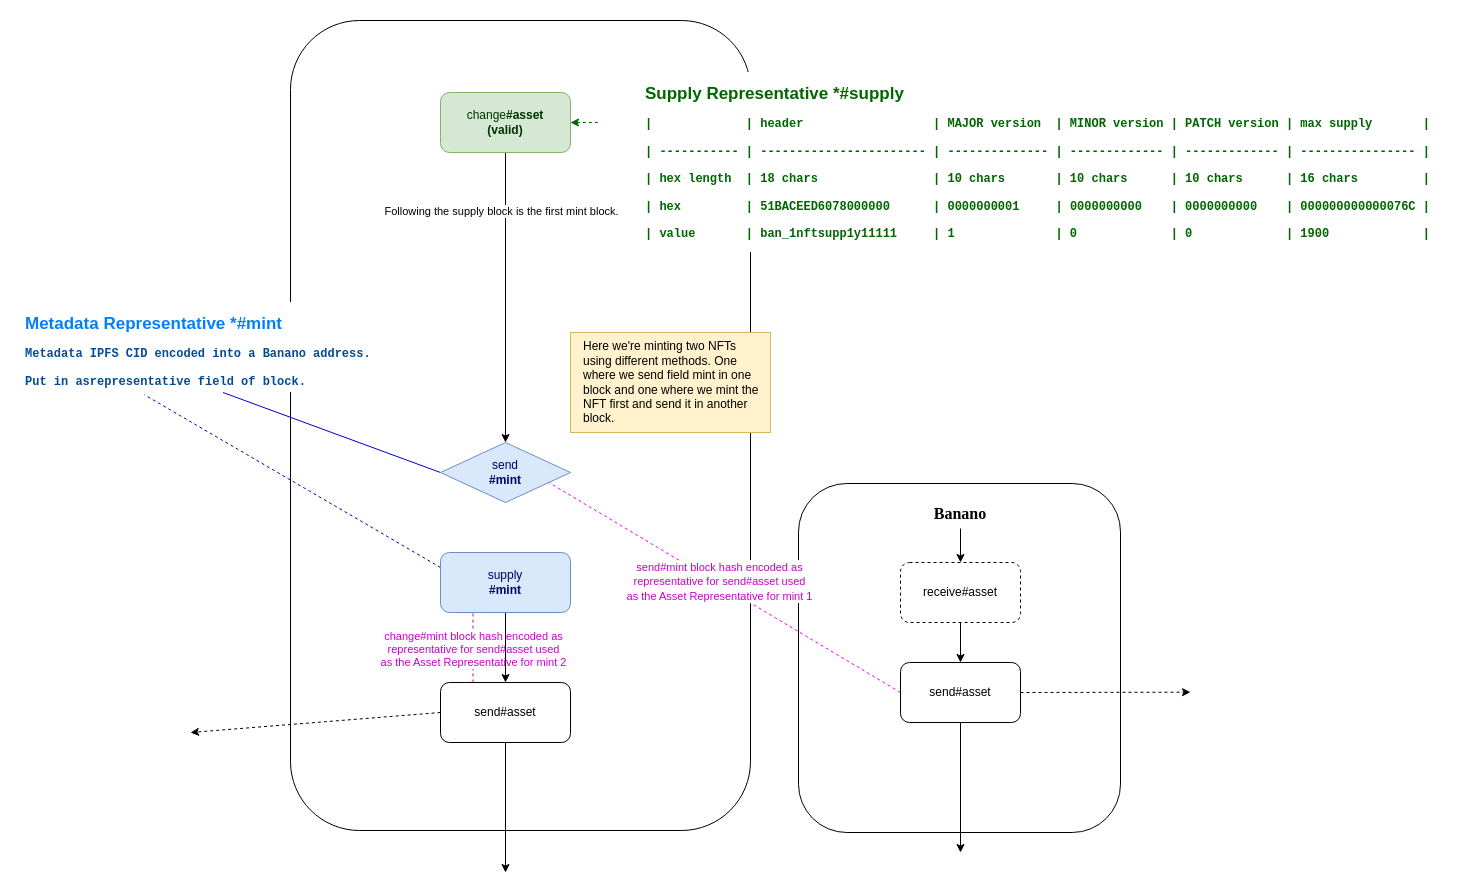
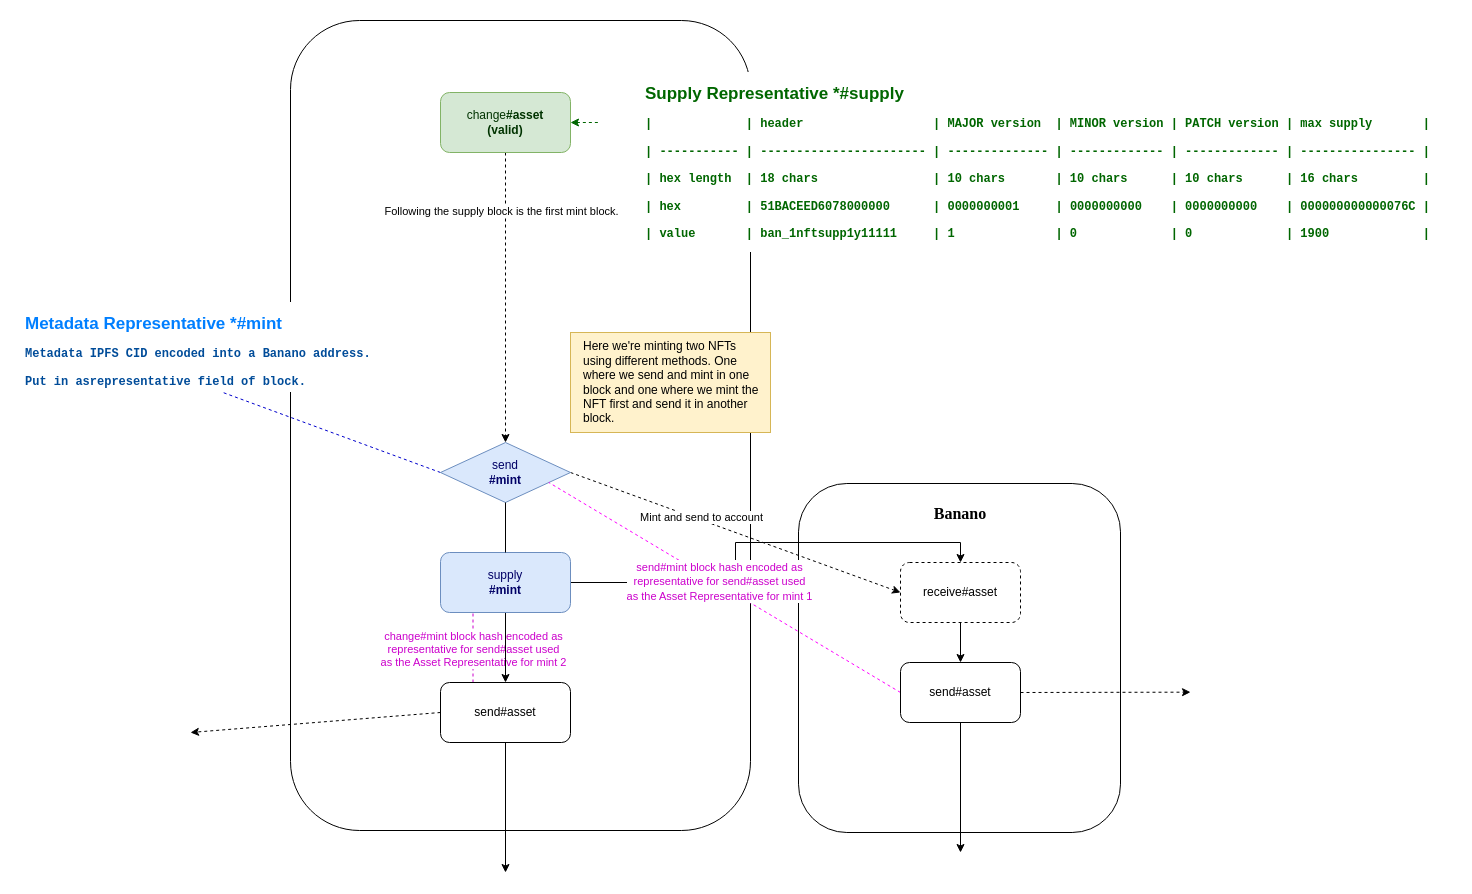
  <mxCell id="0" />
  <mxCell id="1" parent="0" />
  <mxCell id="2" value="" style="rounded=1;whiteSpace=wrap;html=1;labelBackgroundColor=default;" parent="1" vertex="1"><mxGeometry x="290" y="20" width="460" height="810" as="geometry" /></mxCell>
  <mxCell id="3" value="" style="rounded=1;whiteSpace=wrap;html=1;labelBackgroundColor=default;" parent="1" vertex="1"><mxGeometry x="798" y="483" width="322" height="349" as="geometry" /></mxCell>
  <mxCell id="4" value="&lt;p style=&quot;line-height: 1&quot;&gt;&lt;/p&gt;&lt;h1 style=&quot;font-size: 17px&quot;&gt;Supply Representative *#supply&lt;/h1&gt;&lt;p&gt;&lt;font face=&quot;Courier New&quot;&gt;&lt;b style=&quot;line-height: 1.2&quot;&gt;|&amp;nbsp; &amp;nbsp; &amp;nbsp; &amp;nbsp; &amp;nbsp; &amp;nbsp; &amp;nbsp;| header&amp;nbsp; &amp;nbsp; &amp;nbsp; &amp;nbsp; &amp;nbsp; &amp;nbsp; &amp;nbsp; &amp;nbsp; &amp;nbsp; | MAJOR version&amp;nbsp; | MINOR version | PATCH version | max supply&amp;nbsp; &amp;nbsp; &amp;nbsp; &amp;nbsp;|&lt;/b&gt;&lt;/font&gt;&lt;/p&gt;&lt;p&gt;&lt;font face=&quot;Courier New&quot;&gt;&lt;b&gt;| ----------- | ----------------------- | -------------- | ------------- | ------------- | ---------------- |&lt;/b&gt;&lt;/font&gt;&lt;/p&gt;&lt;p&gt;&lt;font face=&quot;Courier New&quot;&gt;&lt;b style=&quot;line-height: 1.2&quot;&gt;| hex length&amp;nbsp; | 18 chars&amp;nbsp; &amp;nbsp; &amp;nbsp; &amp;nbsp; &amp;nbsp; &amp;nbsp; &amp;nbsp; &amp;nbsp; | 10 chars&amp;nbsp; &amp;nbsp; &amp;nbsp; &amp;nbsp;| 10 chars&amp;nbsp; &amp;nbsp; &amp;nbsp; | 10 chars&amp;nbsp; &amp;nbsp; &amp;nbsp; | 16 chars&amp;nbsp; &amp;nbsp; &amp;nbsp; &amp;nbsp; &amp;nbsp;|&lt;/b&gt;&lt;/font&gt;&lt;/p&gt;&lt;p&gt;&lt;font face=&quot;Courier New&quot;&gt;&lt;b&gt;| hex&amp;nbsp; &amp;nbsp; &amp;nbsp; &amp;nbsp; &amp;nbsp;| 51BACEED6078000000&amp;nbsp; &amp;nbsp; &amp;nbsp; |&amp;nbsp;&lt;/b&gt;&lt;/font&gt;&lt;b style=&quot;font-family: &amp;quot;Courier New&amp;quot;;&quot;&gt;0000000001&lt;/b&gt;&lt;font face=&quot;Courier New&quot;&gt;&lt;b&gt;&amp;nbsp;&amp;nbsp; &amp;nbsp; | 0000000000&amp;nbsp; &amp;nbsp; | 0000000000&amp;nbsp; &amp;nbsp; | 000000000000076C |&lt;/b&gt;&lt;/font&gt;&lt;/p&gt;&lt;p&gt;&lt;font face=&quot;Courier New&quot;&gt;&lt;b&gt;| value&amp;nbsp; &amp;nbsp; &amp;nbsp; &amp;nbsp;| ban_1nftsupp1y11111&amp;nbsp; &amp;nbsp; &amp;nbsp;| 1&amp;nbsp; &amp;nbsp; &amp;nbsp; &amp;nbsp; &amp;nbsp; &amp;nbsp; &amp;nbsp; | 0&amp;nbsp; &amp;nbsp; &amp;nbsp; &amp;nbsp; &amp;nbsp; &amp;nbsp; &amp;nbsp;| 0&amp;nbsp; &amp;nbsp; &amp;nbsp; &amp;nbsp; &amp;nbsp; &amp;nbsp; &amp;nbsp;| 1900&amp;nbsp; &amp;nbsp; &amp;nbsp; &amp;nbsp; &amp;nbsp; &amp;nbsp; &amp;nbsp;|&lt;/b&gt;&lt;/font&gt;&lt;/p&gt;&lt;p&gt;&lt;/p&gt;" style="text;html=1;strokeColor=none;fillColor=none;spacing=5;spacingTop=-20;whiteSpace=wrap;overflow=hidden;rounded=0;labelBackgroundColor=default;fontColor=#006600;" parent="1" vertex="1"><mxGeometry x="640" y="82" width="810" height="170" as="geometry" /></mxCell>
- <mxCell id="5" style="edgeStyle=orthogonalEdgeStyle;rounded=0;orthogonalLoop=1;jettySize=auto;html=1;exitX=0.5;exitY=1;exitDx=0;exitDy=0;entryX=0.5;entryY=0;entryDx=0;entryDy=0;" parent="1" source="7" target="12" edge="1"><mxGeometry relative="1" as="geometry" /></mxCell>
+ <mxCell id="5" style="edgeStyle=orthogonalEdgeStyle;rounded=0;orthogonalLoop=1;jettySize=auto;html=1;exitX=0.5;exitY=1;exitDx=0;exitDy=0;entryX=0.5;entryY=0;entryDx=0;entryDy=0;dashed=1;" parent="1" source="7" target="12" edge="1"><mxGeometry relative="1" as="geometry" /></mxCell>
  <mxCell id="6" value="Following the supply block is the first mint block." style="edgeLabel;html=1;align=center;verticalAlign=middle;resizable=0;points=[];" parent="5" vertex="1" connectable="0"><mxGeometry x="-0.6" y="-5" relative="1" as="geometry"><mxPoint as="offset" /></mxGeometry></mxCell>
  <mxCell id="7" value="change&lt;b&gt;#asset&lt;br&gt;(valid)&lt;br&gt;&lt;/b&gt;" style="rounded=1;whiteSpace=wrap;html=1;fillColor=#d5e8d4;strokeColor=#82b366;fontColor=#003300;" parent="1" vertex="1"><mxGeometry x="440" y="92" width="130" height="60" as="geometry" /></mxCell>
  <mxCell id="8" style="edgeStyle=orthogonalEdgeStyle;rounded=0;orthogonalLoop=1;jettySize=auto;html=1;exitX=1;exitY=0.5;exitDx=0;exitDy=0;dashed=1;fontColor=#006600;endArrow=none;endFill=0;strokeColor=#006600;startArrow=classic;startFill=1;" parent="1" edge="1"><mxGeometry relative="1" as="geometry"><mxPoint x="600" y="122" as="targetPoint" /><mxPoint x="570" y="122" as="sourcePoint" /></mxGeometry></mxCell>
- <mxCell id="11" style="edgeStyle=none;rounded=0;orthogonalLoop=1;jettySize=auto;html=1;exitX=0;exitY=0.5;exitDx=0;exitDy=0;entryX=0.25;entryY=1;entryDx=0;entryDy=0;dashed=0;endArrow=none;endFill=0;strokeColor=#0000CC;" parent="1" source="12" target="13" edge="1"><mxGeometry relative="1" as="geometry" /></mxCell>
+ <mxCell id="9" style="rounded=0;orthogonalLoop=1;jettySize=auto;html=1;exitX=1;exitY=0.5;exitDx=0;exitDy=0;dashed=1;entryX=0;entryY=0.5;entryDx=0;entryDy=0;" parent="1" source="12" target="22" edge="1"><mxGeometry relative="1" as="geometry"><mxPoint x="880" y="592" as="targetPoint" /></mxGeometry></mxCell>
+ <mxCell id="10" value="Mint and send to account" style="edgeLabel;html=1;align=center;verticalAlign=middle;resizable=0;points=[];fontColor=#000000;" parent="9" vertex="1" connectable="0"><mxGeometry x="-0.218" y="2" relative="1" as="geometry"><mxPoint x="1" as="offset" /></mxGeometry></mxCell>
+ <mxCell id="11" style="edgeStyle=none;rounded=0;orthogonalLoop=1;jettySize=auto;html=1;exitX=0;exitY=0.5;exitDx=0;exitDy=0;entryX=0.25;entryY=1;entryDx=0;entryDy=0;dashed=1;endArrow=none;endFill=0;strokeColor=#0000CC;" parent="1" source="12" target="13" edge="1"><mxGeometry relative="1" as="geometry" /></mxCell>
  <mxCell id="12" value="send&lt;br&gt;&lt;b&gt;#mint&lt;/b&gt;" style="rhombus;whiteSpace=wrap;html=1;fillColor=#dae8fc;strokeColor=#6c8ebf;fontColor=#000066;" parent="1" vertex="1"><mxGeometry x="440" y="442" width="130" height="60" as="geometry" /></mxCell>
  <mxCell id="13" value="&lt;p style=&quot;line-height: 1&quot;&gt;&lt;/p&gt;&lt;h1 style=&quot;font-size: 17px&quot;&gt;&lt;font color=&quot;#007fff&quot;&gt;Metadata Representative *#mint&lt;/font&gt;&lt;/h1&gt;&lt;p&gt;&lt;b style=&quot;font-family: &amp;#34;courier new&amp;#34;&quot;&gt;&lt;font color=&quot;#004c99&quot;&gt;Metadata IPFS CID encoded into a Banano address.&lt;/font&gt;&lt;/b&gt;&lt;/p&gt;&lt;p&gt;&lt;b style=&quot;font-family: &amp;#34;courier new&amp;#34;&quot;&gt;&lt;font color=&quot;#004c99&quot;&gt;Put in asrepresentative field of block.&lt;/font&gt;&lt;/b&gt;&lt;/p&gt;&lt;p&gt;&lt;/p&gt;" style="text;html=1;strokeColor=none;fillColor=none;spacing=5;spacingTop=-20;whiteSpace=wrap;overflow=hidden;rounded=0;fontColor=#990000;labelBackgroundColor=default;" parent="1" vertex="1"><mxGeometry x="20" y="312" width="810" height="80" as="geometry" /></mxCell>
  <mxCell id="14" style="edgeStyle=none;rounded=0;orthogonalLoop=1;jettySize=auto;html=1;exitX=0.5;exitY=1;exitDx=0;exitDy=0;fontFamily=Helvetica;fontSize=12;fontColor=default;startArrow=none;startFill=0;endArrow=classic;endFill=1;strokeColor=#000000;" parent="1" source="18" edge="1"><mxGeometry relative="1" as="geometry"><mxPoint x="505" y="872" as="targetPoint" /></mxGeometry></mxCell>
  <mxCell id="15" style="edgeStyle=none;rounded=0;orthogonalLoop=1;jettySize=auto;html=1;exitX=0.25;exitY=0;exitDx=0;exitDy=0;entryX=0.25;entryY=1;entryDx=0;entryDy=0;dashed=1;endArrow=none;endFill=0;strokeColor=#CC00CC;" parent="1" source="18" target="30" edge="1"><mxGeometry relative="1" as="geometry" /></mxCell>
  <mxCell id="16" value="&lt;span style=&quot;color: rgb(204 , 0 , 204)&quot;&gt;change#mint block hash encoded as&lt;/span&gt;&lt;br style=&quot;color: rgb(204 , 0 , 204)&quot;&gt;&lt;span style=&quot;color: rgb(204 , 0 , 204)&quot;&gt;representative for send#asset used&lt;br&gt;as the Asset Representative for mint 2&lt;/span&gt;" style="edgeLabel;html=1;align=center;verticalAlign=middle;resizable=0;points=[];" parent="15" vertex="1" connectable="0"><mxGeometry x="-0.029" y="1" relative="1" as="geometry"><mxPoint x="1" as="offset" /></mxGeometry></mxCell>
  <mxCell id="17" style="edgeStyle=none;rounded=0;orthogonalLoop=1;jettySize=auto;html=1;exitX=0;exitY=0.5;exitDx=0;exitDy=0;dashed=1;endArrow=classic;endFill=1;strokeColor=#000000;" parent="1" source="18" edge="1"><mxGeometry relative="1" as="geometry"><mxPoint x="190" y="732" as="targetPoint" /></mxGeometry></mxCell>
  <mxCell id="18" value="send#asset" style="rounded=1;whiteSpace=wrap;html=1;" parent="1" vertex="1"><mxGeometry x="440" y="682" width="130" height="60" as="geometry" /></mxCell>
  <mxCell id="19" value="Banano" style="text;html=1;strokeColor=none;fillColor=none;align=center;verticalAlign=middle;whiteSpace=wrap;rounded=0;labelBackgroundColor=default;fontColor=default;fontSize=16;fontFamily=Verdana;fontStyle=1" parent="1" vertex="1"><mxGeometry x="930" y="498" width="60" height="30" as="geometry" /></mxCell>
- <mxCell id="20" style="edgeStyle=orthogonalEdgeStyle;rounded=0;orthogonalLoop=1;jettySize=auto;html=1;exitX=0.5;exitY=0;exitDx=0;exitDy=0;entryX=0.5;entryY=1;entryDx=0;entryDy=0;fontFamily=Helvetica;fontSize=12;fontColor=default;startArrow=classic;startFill=1;endArrow=none;endFill=0;strokeColor=#000000;" parent="1" source="22" target="19" edge="1"><mxGeometry relative="1" as="geometry" /></mxCell>
+ <mxCell id="20" style="edgeStyle=orthogonalEdgeStyle;rounded=0;orthogonalLoop=1;jettySize=auto;html=1;exitX=0.5;exitY=0;exitDx=0;exitDy=0;fontFamily=Helvetica;fontSize=12;fontColor=default;startArrow=classic;startFill=1;endArrow=none;endFill=0;strokeColor=#000000;" parent="1" source="22" target="30" edge="1"><mxGeometry relative="1" as="geometry" /></mxCell>
  <mxCell id="21" style="edgeStyle=none;rounded=0;orthogonalLoop=1;jettySize=auto;html=1;exitX=0.5;exitY=1;exitDx=0;exitDy=0;entryX=0.5;entryY=0;entryDx=0;entryDy=0;fontFamily=Helvetica;fontSize=12;fontColor=default;startArrow=none;startFill=0;endArrow=classic;endFill=1;strokeColor=#000000;" parent="1" source="22" target="27" edge="1"><mxGeometry relative="1" as="geometry" /></mxCell>
  <mxCell id="22" value="receive#asset" style="rounded=1;whiteSpace=wrap;html=1;labelBackgroundColor=default;fontFamily=Helvetica;fontSize=12;dashed=1;" parent="1" vertex="1"><mxGeometry x="900" y="562" width="120" height="60" as="geometry" /></mxCell>
  <mxCell id="23" style="rounded=0;orthogonalLoop=1;jettySize=auto;html=1;exitX=0;exitY=0.5;exitDx=0;exitDy=0;entryX=1;entryY=0.75;entryDx=0;entryDy=0;dashed=1;fontFamily=Helvetica;fontSize=12;fontColor=#0000CC;startArrow=none;startFill=0;endArrow=none;endFill=0;strokeColor=#FF00FF;" parent="1" source="27" target="12" edge="1"><mxGeometry relative="1" as="geometry" /></mxCell>
  <mxCell id="24" value="&lt;font&gt;&lt;span style=&quot;font-size: 11px&quot;&gt;send#mint block hash encoded as&lt;/span&gt;&lt;br style=&quot;font-size: 11px&quot;&gt;&lt;span style=&quot;font-size: 11px&quot;&gt;representative for send#asset used&lt;br&gt;as the Asset Representative for mint 1&lt;br&gt;&lt;/span&gt;&lt;/font&gt;" style="edgeLabel;html=1;align=center;verticalAlign=middle;resizable=0;points=[];fontSize=12;fontFamily=Helvetica;fontColor=#CC00CC;" parent="23" vertex="1" connectable="0"><mxGeometry x="0.315" y="-1" relative="1" as="geometry"><mxPoint x="49" y="27" as="offset" /></mxGeometry></mxCell>
  <mxCell id="25" style="edgeStyle=none;rounded=0;orthogonalLoop=1;jettySize=auto;html=1;exitX=0.5;exitY=1;exitDx=0;exitDy=0;fontFamily=Helvetica;fontSize=12;fontColor=default;startArrow=none;startFill=0;endArrow=classic;endFill=1;strokeColor=#000000;" parent="1" source="27" edge="1"><mxGeometry relative="1" as="geometry"><mxPoint x="960" y="852" as="targetPoint" /></mxGeometry></mxCell>
  <mxCell id="26" style="edgeStyle=none;rounded=0;orthogonalLoop=1;jettySize=auto;html=1;exitX=1;exitY=0.5;exitDx=0;exitDy=0;fontFamily=Helvetica;fontSize=12;fontColor=default;startArrow=none;startFill=0;endArrow=classic;endFill=1;strokeColor=#000000;dashed=1;" parent="1" source="27" edge="1"><mxGeometry relative="1" as="geometry"><mxPoint x="1190" y="691.667" as="targetPoint" /></mxGeometry></mxCell>
  <mxCell id="27" value="send#asset" style="rounded=1;whiteSpace=wrap;html=1;labelBackgroundColor=default;fontFamily=Helvetica;fontSize=12;" parent="1" vertex="1"><mxGeometry x="900" y="662" width="120" height="60" as="geometry" /></mxCell>
  <mxCell id="28" style="edgeStyle=none;rounded=0;orthogonalLoop=1;jettySize=auto;html=1;exitX=0.5;exitY=1;exitDx=0;exitDy=0;entryX=0.5;entryY=0;entryDx=0;entryDy=0;" parent="1" source="30" target="18" edge="1"><mxGeometry relative="1" as="geometry" /></mxCell>
- <mxCell id="29" style="edgeStyle=none;rounded=0;orthogonalLoop=1;jettySize=auto;html=1;exitX=0;exitY=0.25;exitDx=0;exitDy=0;entryX=0.153;entryY=1.029;entryDx=0;entryDy=0;entryPerimeter=0;dashed=1;endArrow=none;endFill=0;strokeColor=#0000CC;" parent="1" source="30" target="13" edge="1"><mxGeometry relative="1" as="geometry" /></mxCell>
  <mxCell id="30" value="supply&lt;br&gt;&lt;b&gt;#mint&lt;/b&gt;" style="rounded=1;whiteSpace=wrap;html=1;fillColor=#dae8fc;strokeColor=#6c8ebf;fontColor=#000066;" parent="1" vertex="1"><mxGeometry x="440" y="552" width="130" height="60" as="geometry" /></mxCell>
- <mxCell id="32" value="Here we're minting two NFTs using different methods. One where we send field mint in one block and one where we mint the NFT first and send it in another block." style="text;html=1;strokeColor=#d6b656;fillColor=#fff2cc;align=left;verticalAlign=middle;whiteSpace=wrap;rounded=0;spacing=13;" vertex="1" parent="1"><mxGeometry x="570" y="332" width="200" height="100" as="geometry" /></mxCell>
+ <mxCell id="31" value="" style="edgeStyle=none;rounded=0;orthogonalLoop=1;jettySize=auto;html=1;exitX=0.5;exitY=1;exitDx=0;exitDy=0;fontFamily=Helvetica;fontSize=12;fontColor=default;startArrow=none;startFill=0;endArrow=none;endFill=1;strokeColor=#000000;" parent="1" source="12" target="30" edge="1"><mxGeometry relative="1" as="geometry"><mxPoint x="623.333" y="852" as="targetPoint" /><mxPoint x="505" y="622" as="sourcePoint" /></mxGeometry></mxCell>
+ <mxCell id="32" value="Here we're minting two NFTs using different methods. One where we send and mint in one block and one where we mint the NFT first and send it in another block." style="text;html=1;strokeColor=#d6b656;fillColor=#fff2cc;align=left;verticalAlign=middle;whiteSpace=wrap;rounded=0;spacing=13;" vertex="1" parent="1"><mxGeometry x="570" y="332" width="200" height="100" as="geometry" /></mxCell>
